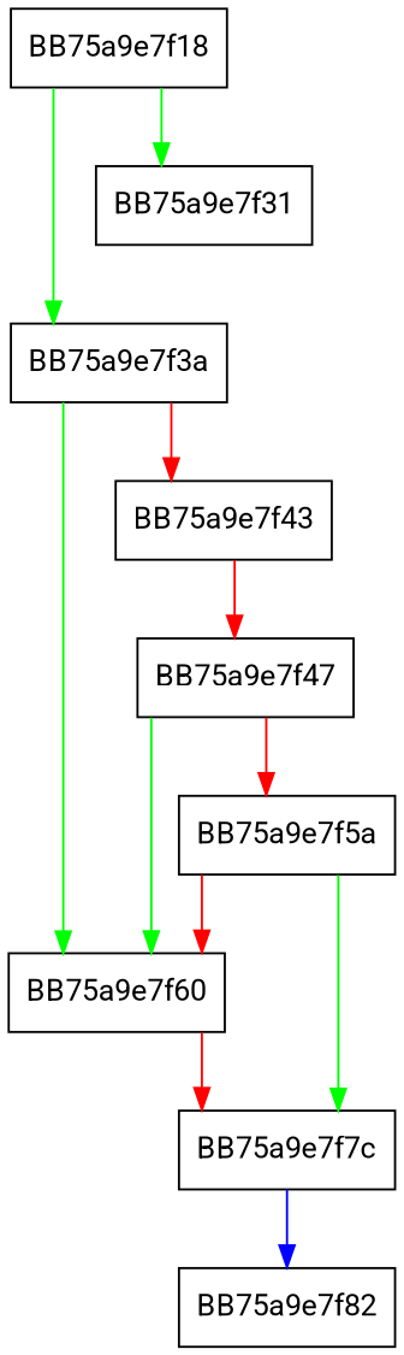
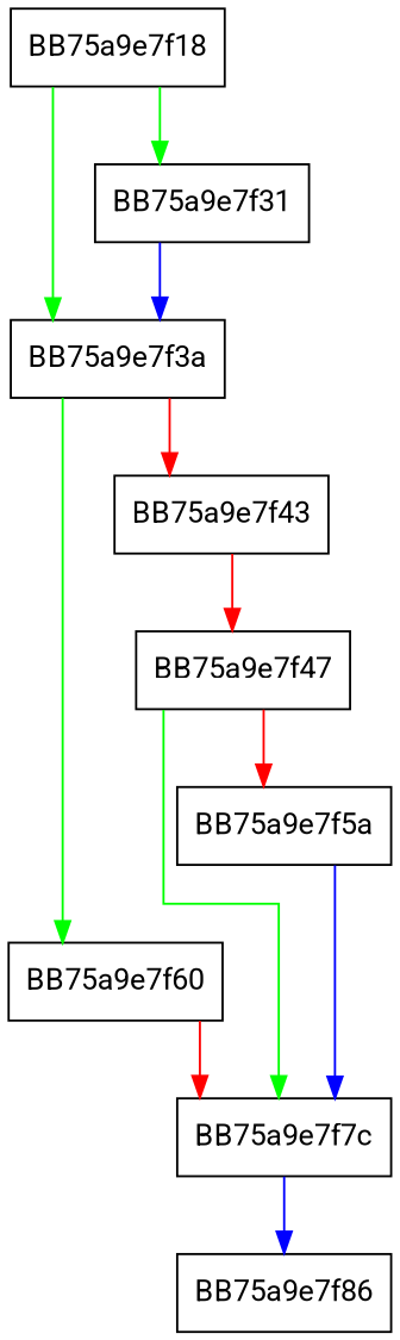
  digraph {
    fontname=Roboto
    splines=ortho
    node [fontname=Roboto shape=box]
    edge [color=green fontname=Roboto]
    BB75a9e7f18
    BB75a9e7f3a
    BB75a9e7f31
    BB75a9e7f43
    BB75a9e7f60
    BB75a9e7f47
    BB75a9e7f7c
    BB75a9e7f5a
-   BB75a9e7f82
+   BB75a9e7f82 [label=BB75a9e7f86]
    BB75a9e7f18 -> BB75a9e7f3a
    BB75a9e7f18 -> BB75a9e7f31
    BB75a9e7f3a -> BB75a9e7f43 [color=red]
    BB75a9e7f3a -> BB75a9e7f60
+   BB75a9e7f31 -> BB75a9e7f3a [color=blue]
    BB75a9e7f43 -> BB75a9e7f47 [color=red]
    BB75a9e7f60 -> BB75a9e7f7c [color=red]
-   BB75a9e7f47 -> BB75a9e7f60
+   BB75a9e7f47 -> BB75a9e7f7c
    BB75a9e7f47 -> BB75a9e7f5a [color=red]
    BB75a9e7f7c -> BB75a9e7f82 [color=blue]
-   BB75a9e7f5a -> BB75a9e7f60 [color=red]
-   BB75a9e7f5a -> BB75a9e7f7c
+   BB75a9e7f5a -> BB75a9e7f7c [color=blue]
  }
